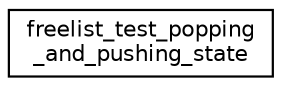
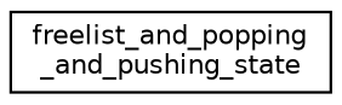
  digraph {
    rankdir=LR
-   n1 [color=black fillcolor=white fontname=Helvetica fontsize=10 height=0.2 label="freelist_test_popping\l_and_pushing_state" shape=record style=filled width=0.4]
+   n1 [color=black fillcolor=white fontname=Helvetica fontsize=10 height=0.2 label="freelist_and_popping\l_and_pushing_state" shape=record style=filled width=0.4]
  }
